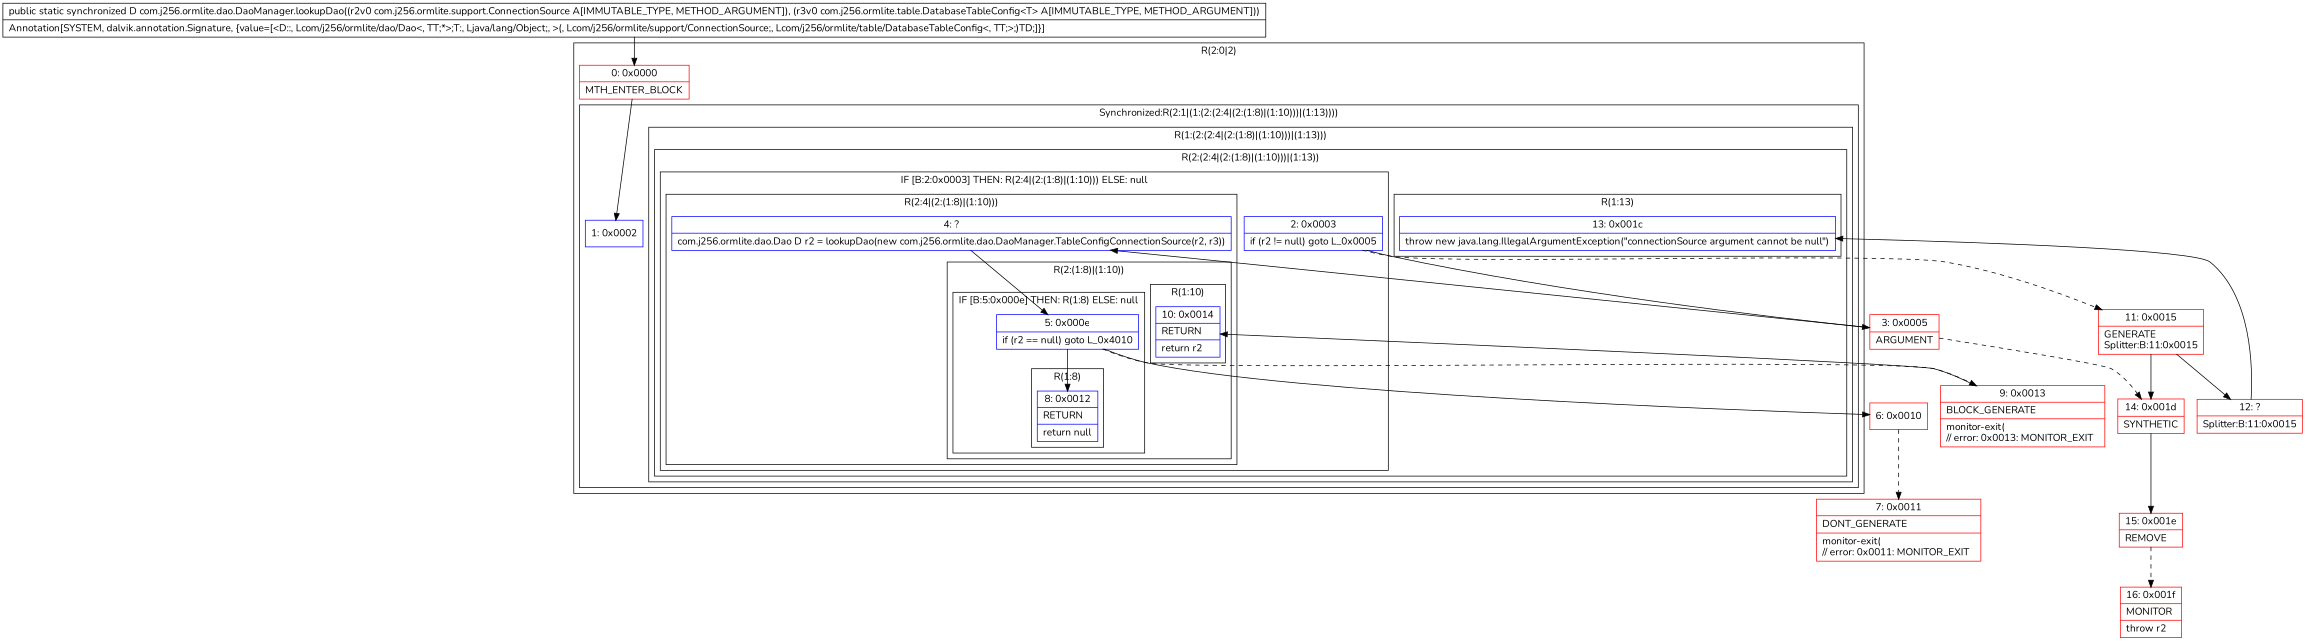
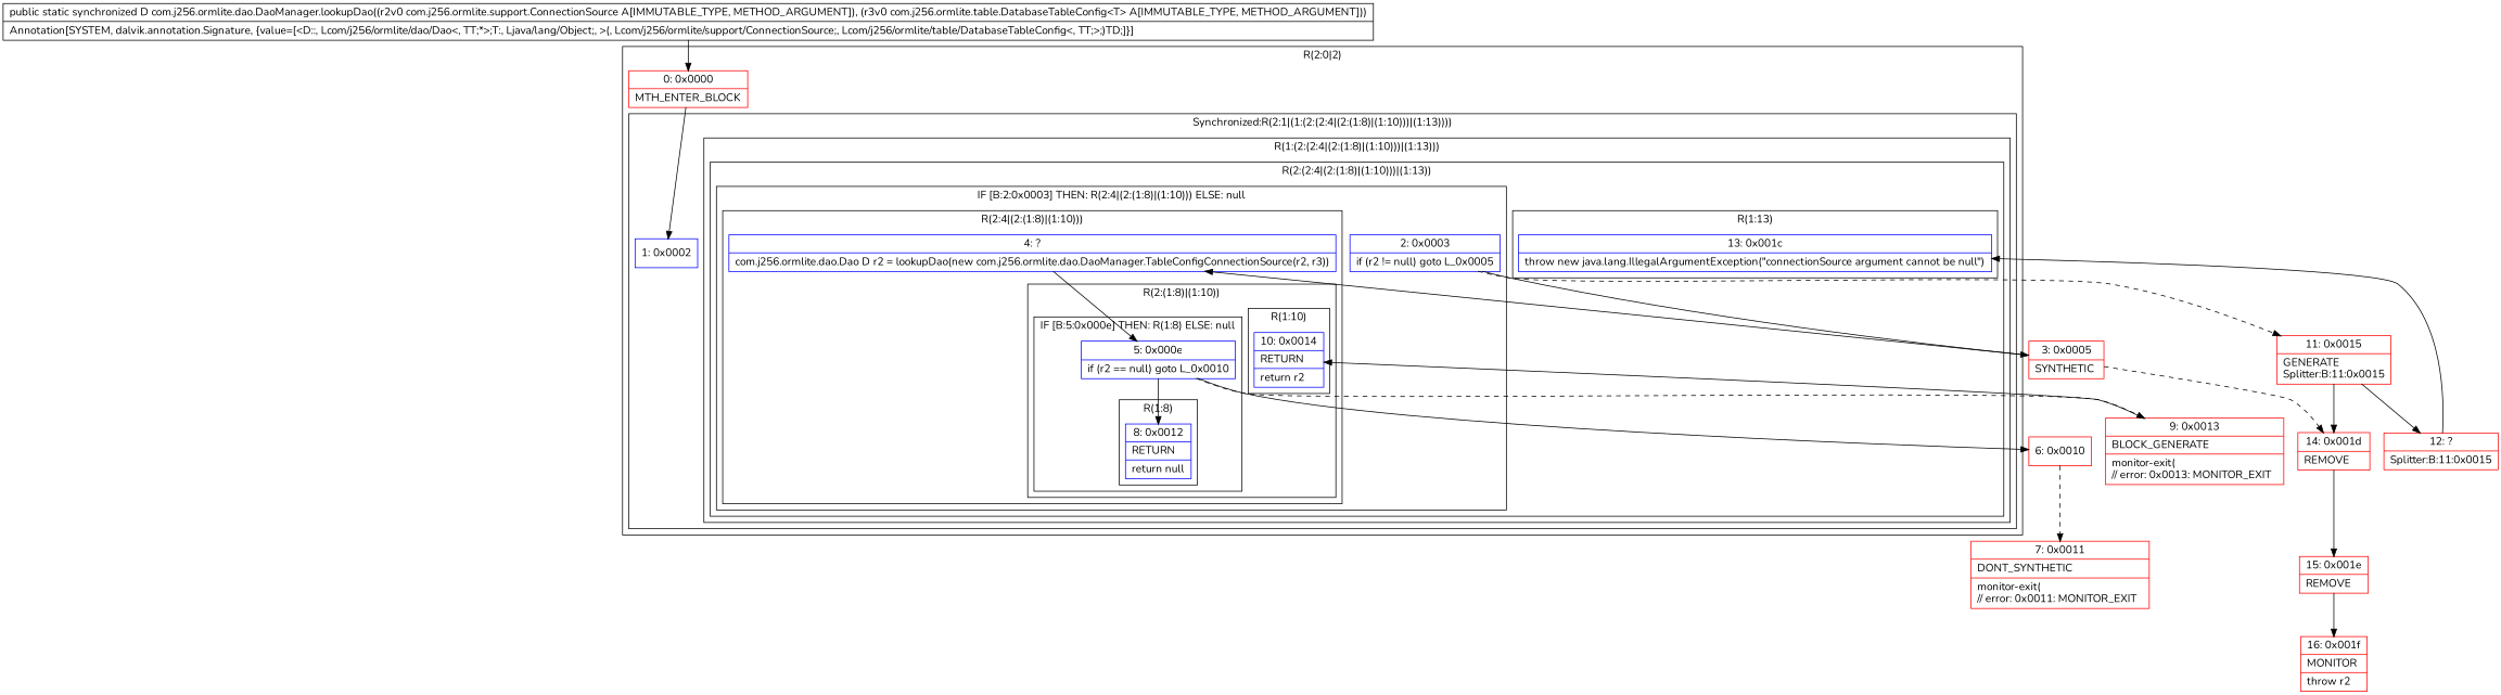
  digraph {
    fontname=Nunito
    node [color=red fontname=Nunito shape=record]
    edge [fontname=Nunito]
    n1 [color=blue label="{8\:\ 0x0012|RETURN\l|return null\l}"]
-   n2 [color=blue label="{5\:\ 0x000e|if (r2 == null) goto L_0x4010\l}"]
+   n2 [color=blue label="{5\:\ 0x000e|if (r2 == null) goto L_0x0010\l}"]
    n3 [color=blue label="{10\:\ 0x0014|RETURN\l|return r2\l}"]
    n4 [color=blue label="{4\:\ ?|com.j256.ormlite.dao.Dao D r2 = lookupDao(new com.j256.ormlite.dao.DaoManager.TableConfigConnectionSource(r2, r3))\l}"]
    n5 [color=blue label="{2\:\ 0x0003|if (r2 != null) goto L_0x0005\l}"]
    n6 [color=blue label="{13\:\ 0x001c|throw new java.lang.IllegalArgumentException(\"connectionSource argument cannot be null\")\l}"]
    n7 [color=blue label="{1\:\ 0x0002}"]
    n8 [label="{0\:\ 0x0000|MTH_ENTER_BLOCK\l}"]
    n9 [label="{6\:\ 0x0010}"]
    n10 [label="{9\:\ 0x0013|BLOCK_GENERATE\l|monitor\-exit(\l\/\/ error: 0x0013: MONITOR_EXIT  \l}"]
-   n11 [label="{3\:\ 0x0005|ARGUMENT\l}"]
+   n11 [label="{3\:\ 0x0005|SYNTHETIC\l}"]
    n12 [label="{11\:\ 0x0015|GENERATE\lSplitter:B:11:0x0015\l}"]
-   n13 [label="{14\:\ 0x001d|SYNTHETIC\l}"]
+   n13 [label="{14\:\ 0x001d|REMOVE\l}"]
    n14 [label="{12\:\ ?|Splitter:B:11:0x0015\l}"]
-   n15 [label="{7\:\ 0x0011|DONT_GENERATE\l|monitor\-exit(\l\/\/ error: 0x0011: MONITOR_EXIT  \l}"]
+   n15 [label="{7\:\ 0x0011|DONT_SYNTHETIC\l|monitor\-exit(\l\/\/ error: 0x0011: MONITOR_EXIT  \l}"]
    n16 [label="{15\:\ 0x001e|REMOVE\l}"]
    n17 [label="{16\:\ 0x001f|MONITOR\l|throw r2\l}"]
    n18 [label="{public static synchronized D com.j256.ormlite.dao.DaoManager.lookupDao((r2v0 com.j256.ormlite.support.ConnectionSource A[IMMUTABLE_TYPE, METHOD_ARGUMENT]), (r3v0 com.j256.ormlite.table.DatabaseTableConfig\<T\> A[IMMUTABLE_TYPE, METHOD_ARGUMENT]))  | Annotation[SYSTEM, dalvik.annotation.Signature, \{value=[\<D::, Lcom\/j256\/ormlite\/dao\/Dao\<, TT;*\>;T:, Ljava\/lang\/Object;, \>(, Lcom\/j256\/ormlite\/support\/ConnectionSource;, Lcom\/j256\/ormlite\/table\/DatabaseTableConfig\<, TT;\>;)TD;]\}]\l}" color=""]
    subgraph cluster_1 {
      label="R(2:0|2)"
      n8
      subgraph cluster_2 {
        label="Synchronized:R(2:1|(1:(2:(2:4|(2:(1:8)|(1:10)))|(1:13))))"
        n7
        subgraph cluster_3 {
          label="R(1:(2:(2:4|(2:(1:8)|(1:10)))|(1:13)))"
          subgraph cluster_4 {
            label="R(2:(2:4|(2:(1:8)|(1:10)))|(1:13))"
            subgraph cluster_5 {
              label="IF [B:2:0x0003] THEN: R(2:4|(2:(1:8)|(1:10))) ELSE: null"
              n5
              subgraph cluster_6 {
                label="R(2:4|(2:(1:8)|(1:10)))"
                n4
                subgraph cluster_7 {
                  label="R(2:(1:8)|(1:10))"
                  subgraph cluster_8 {
                    label="IF [B:5:0x000e] THEN: R(1:8) ELSE: null"
                    n2
                    subgraph cluster_9 {
                      label="R(1:8)"
                      n1
                    }
                  }
                  subgraph cluster_10 {
                    label="R(1:10)"
                    n3
                  }
                }
              }
            }
            subgraph cluster_11 {
              label="R(1:13)"
              n6
            }
          }
        }
      }
    }
    n2 -> n1
    n2 -> n9
    n2 -> n10 [style=dashed]
    n4 -> n2
    n5 -> n11
    n5 -> n12 [style=dashed]
    n8 -> n7
    n9 -> n15 [style=dashed]
    n10 -> n3
    n11 -> n4
    n11 -> n13 [style=dashed]
    n12 -> n13
    n12 -> n14
    n13 -> n16
    n14 -> n6
-   n16 -> n17 [style=dashed]
+   n16 -> n17
    n18 -> n8
  }
